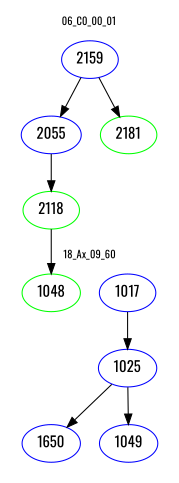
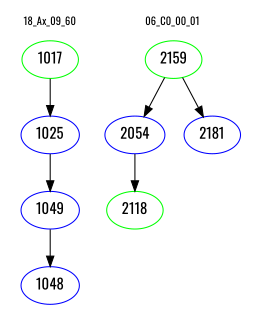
  digraph {
    fontname=Oswald
    node [color=blue fontname=Oswald]
    edge [color=black fontname=Oswald]
    n1 [label=1025]
-   n2 [label=1017]
-   n3 [label=1650]
+   n2 [color=green label=1017]
    n4 [label=1049]
-   n5 [color=green label=1048]
-   n6 [label=2159]
-   n7 [label=2055]
-   n8 [color=green label=2181]
+   n5 [label=1048]
+   n6 [color=green label=2159]
+   n7 [label=2054]
+   n8 [label=2181]
    n9 [color=green label=2118]
    subgraph cluster_1 {
      color=white
      fontsize=10
      label="18_Ax_09_60"
      n1
      n2
-     n3
      n4
      n5
    }
    subgraph cluster_2 {
      color=white
      fontsize=10
      label="06_C0_00_01"
      n6
      n7
      n8
      n9
    }
-   n1 -> n3
    n1 -> n4
    n2 -> n1
-   n9 -> n5
+   n4 -> n5
    n6 -> n7
    n6 -> n8
    n7 -> n9
  }
